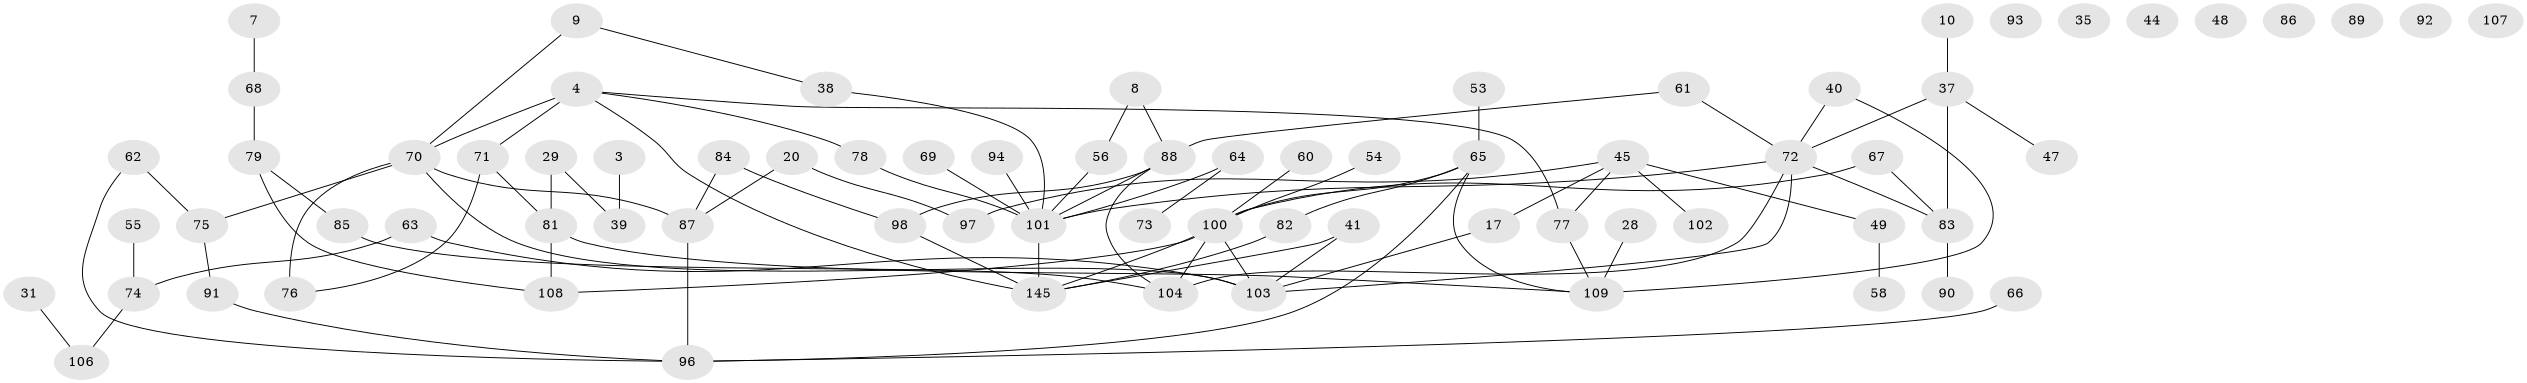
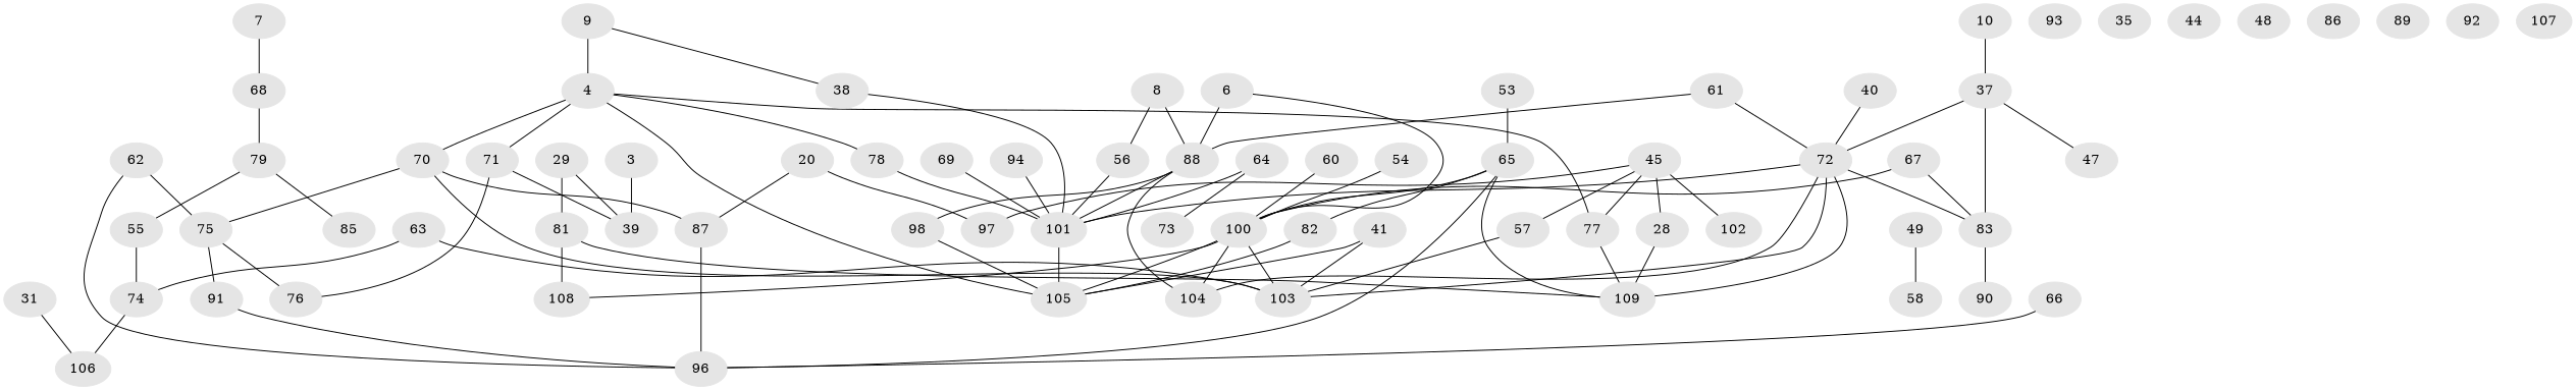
  graph {
    node [color=gray90 style=filled]
    3
    39
    70 [super="+46"]
    87
    103 [super="+42"]
    75
    4
    71 [super="+36"]
    77
    78
-   105 [super="+24+52" label=145]
+   105 [super="+24+52"]
    81
    76 [super="+33"]
    109
    101 [super="+93+95"]
    88 [super="+26+34"]
    104 [super="+11"]
    98
+   6
    100 [super="+99"]
    108
    7
    68
    79
    8
    56
    9
    38
    37 [super="+27+32"]
    47
    72 [super="+51+43"]
    83
    10
    n34 [label=93]
    65 [super="+14"]
    96 [super="+16"]
    82
    20
    97
    28
    29
    31
    106
    35
    90
    40
    41
    44
    45 [super="+25"]
    49
-   57 [label=17]
+   57
    102
    58
    48
    53
    54
    55
    74
    60
    61 [super="+23"]
    62
    91
    63
    64
    73
    66
    67
    85
    69
-   84
    86
    89
    92
    94
    107
    3 -- 39
    70 -- 87
    70 -- 103
    70 -- 75
    87 -- 96
-   70 -- 76 [weight=2]
+   75 -- 76 [weight=2]
    75 -- 91
    4 -- 70 [weight=2]
    4 -- 71
    4 -- 77
    4 -- 78
    4 -- 105
-   71 -- 81 [weight=2]
+   71 -- 39 [weight=2]
    71 -- 76
    77 -- 109
    78 -- 101
    81 -- 109
    81 -- 108
    101 -- 105 [weight=3]
    88 -- 101 [weight=2]
    88 -- 104
    88 -- 98
    98 -- 105
+   6 -- 88
+   6 -- 100
    100 -- 103 [weight=2]
    100 -- 105
    100 -- 104
    100 -- 108
    7 -- 68
    68 -- 79
-   79 -- 108
+   79 -- 55
    79 -- 85
    8 -- 88
    8 -- 56
    56 -- 101
-   9 -- 70
+   9 -- 4
    9 -- 38
    38 -- 101
    37 -- 47
    37 -- 72
    37 -- 83
    72 -- 103 [weight=2]
-   40 -- 109
+   72 -- 109
    72 -- 101 [weight=3]
    72 -- 104
    72 -- 83
    83 -- 90
    10 -- 37
    65 -- 109
    65 -- 100
    65 -- 96
    65 -- 82
    82 -- 105
    20 -- 87
    20 -- 97
    28 -- 109
    29 -- 39
    29 -- 81
    31 -- 106
    40 -- 72
    41 -- 103
    41 -- 105
    45 -- 77
    45 -- 97
-   45 -- 49
+   45 -- 28
    45 -- 57
    45 -- 102
    49 -- 58
    57 -- 103
    53 -- 65
    54 -- 100
    55 -- 74
    74 -- 106
    60 -- 100
    61 -- 88
    61 -- 72
    62 -- 75
    62 -- 96
    91 -- 96
    63 -- 103
    63 -- 74
    64 -- 101
    64 -- 73
    66 -- 96
    67 -- 100
    67 -- 83
-   85 -- 104
    69 -- 101
-   84 -- 87
-   84 -- 98
    94 -- 101
  }
